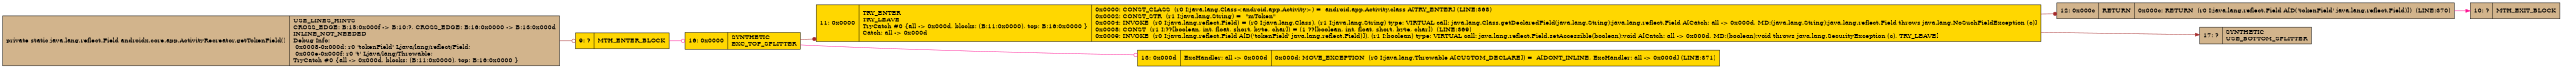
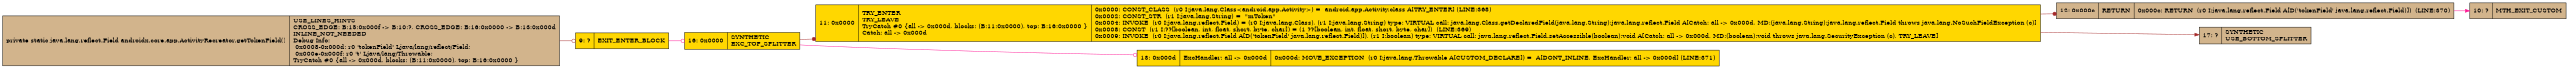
  digraph {
    rankdir=LR
    node [fillcolor=gold shape=record style=filled]
    edge [arrowhead=odot color=brown]
-   n1 [label="{9\:\ ?|MTH_ENTER_BLOCK\l}"]
+   n1 [label="{9\:\ ?|EXIT_ENTER_BLOCK\l}"]
    n2 [label="{16\:\ 0x0000|SYNTHETIC\lEXC_TOP_SPLITTER\l}"]
    n3 [label="{11\:\ 0x0000|TRY_ENTER\lTRY_LEAVE\lTryCatch #0 \{all \-\> 0x000d, blocks: (B:11:0x0000), top: B:16:0x0000 \}\lCatch: all \-\> 0x000d\l|0x0000: CONST_CLASS  (r0 I:java.lang.Class\<android.app.Activity\>) =  android.app.Activity.class A[TRY_ENTER] (LINE:368)\l0x0002: CONST_STR  (r1 I:java.lang.String) =  \"mToken\" \l0x0004: INVOKE  (r0 I:java.lang.reflect.Field) = (r0 I:java.lang.Class), (r1 I:java.lang.String) type: VIRTUAL call: java.lang.Class.getDeclaredField(java.lang.String):java.lang.reflect.Field A[Catch: all \-\> 0x000d, MD:(java.lang.String):java.lang.reflect.Field throws java.lang.NoSuchFieldException (c)]\l0x0008: CONST  (r1 I:??[boolean, int, float, short, byte, char]) = (1 ??[boolean, int, float, short, byte, char])  (LINE:369)\l0x0009: INVOKE  (r0 I:java.lang.reflect.Field A[D('tokenField' java.lang.reflect.Field)]), (r1 I:boolean) type: VIRTUAL call: java.lang.reflect.Field.setAccessible(boolean):void A[Catch: all \-\> 0x000d, MD:(boolean):void throws java.lang.SecurityException (c), TRY_LEAVE]\l}"]
    n4 [label="{13\:\ 0x000d|ExcHandler: all \-\> 0x000d\l|0x000d: MOVE_EXCEPTION  (r0 I:java.lang.Throwable A[CUSTOM_DECLARE]) =  A[DONT_INLINE, ExcHandler: all \-\> 0x000d] (LINE:371)\l}"]
    n5 [fillcolor=tan label="{12\:\ 0x000c|RETURN\l|0x000c: RETURN  (r0 I:java.lang.reflect.Field A[D('tokenField' java.lang.reflect.Field)])  (LINE:370)\l}"]
    n6 [fillcolor=tan label="{17\:\ ?|SYNTHETIC\lUSE_BOTTOM_SPLITTER\l}"]
-   n7 [fillcolor=tan label="{10\:\ ?|MTH_EXIT_BLOCK\l}"]
+   n7 [fillcolor=tan label="{10\:\ ?|MTH_EXIT_CUSTOM\l}"]
    n8 [fillcolor=tan label="{private static java.lang.reflect.Field androidx.core.app.ActivityRecreator.getTokenField()  | USE_LINES_HINTS\lCROSS_EDGE: B:15:0x000f \-\> B:10:?, CROSS_EDGE: B:16:0x0000 \-\> B:13:0x000d\lINLINE_NOT_NEEDED\lDebug Info:\l  0x0008\-0x000d: r0 'tokenField' Ljava\/lang\/reflect\/Field;\l  0x000e\-0x000f: r0 't' Ljava\/lang\/Throwable;\lTryCatch #0 \{all \-\> 0x000d, blocks: (B:11:0x0000), top: B:16:0x0000 \}\l}"]
    n1 -> n2 [color=deeppink]
    n2 -> n3 [arrowhead=dot]
    n2 -> n4 [color=deeppink]
    n3 -> n5 [arrowhead=dot]
    n3 -> n6 [arrowhead=normal]
    n5 -> n7 [arrowhead=normal color=deeppink]
    n8 -> n1
  }
